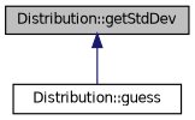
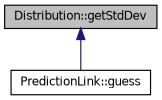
  digraph {
    rankdir=TB
    node [color=black fontname=Helvetica fontsize=10 shape=record style=filled]
    n1 [fillcolor=grey75 fontcolor=black height=0.2 label="Distribution::getStdDev" width=0.4]
-   n2 [fillcolor=white height=0.2 label="Distribution::guess" width=0.4]
+   n2 [fillcolor=white height=0.2 label="PredictionLink::guess" width=0.4]
    n1 -> n2 [color=midnightblue dir=back fontname=Helvetica fontsize=10 labelfontname=Helvetica labelfontsize=10 style=solid]
  }
